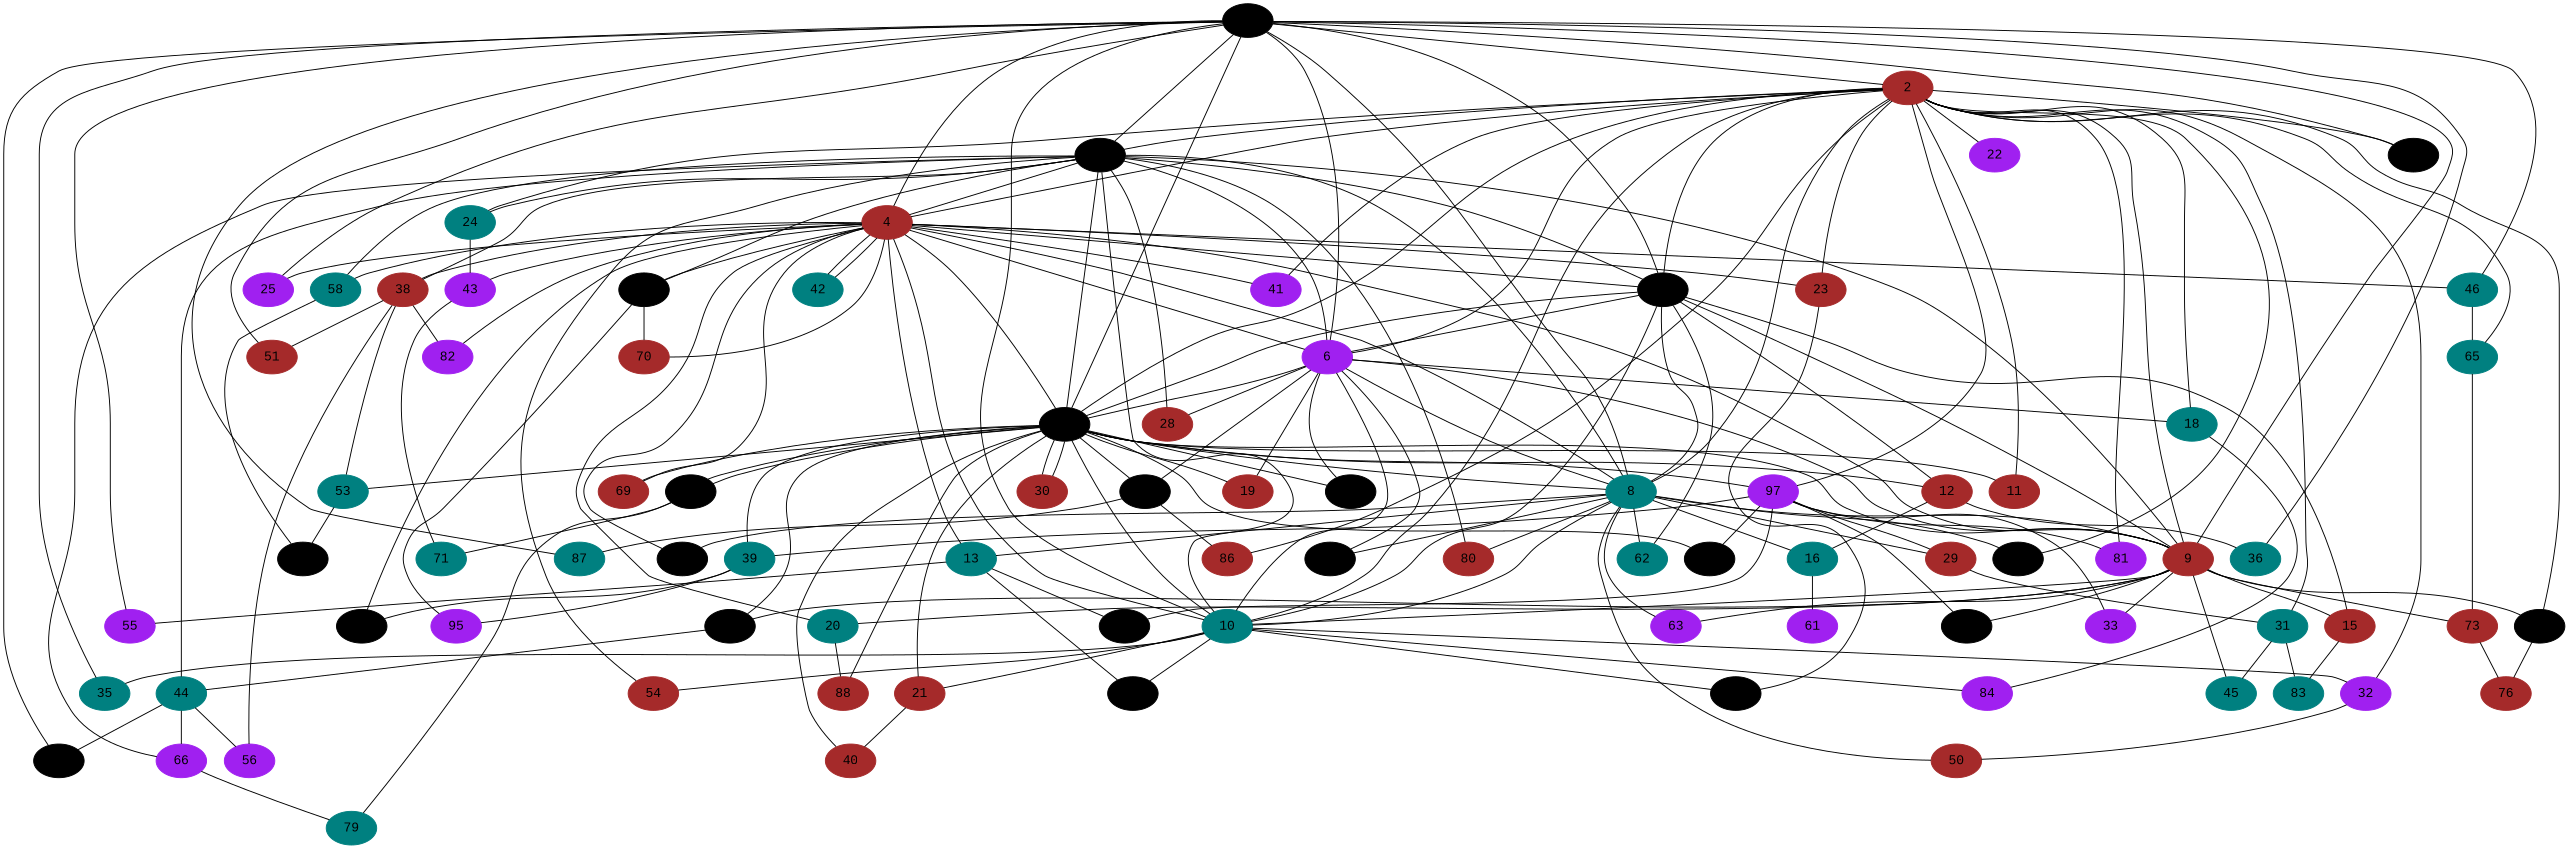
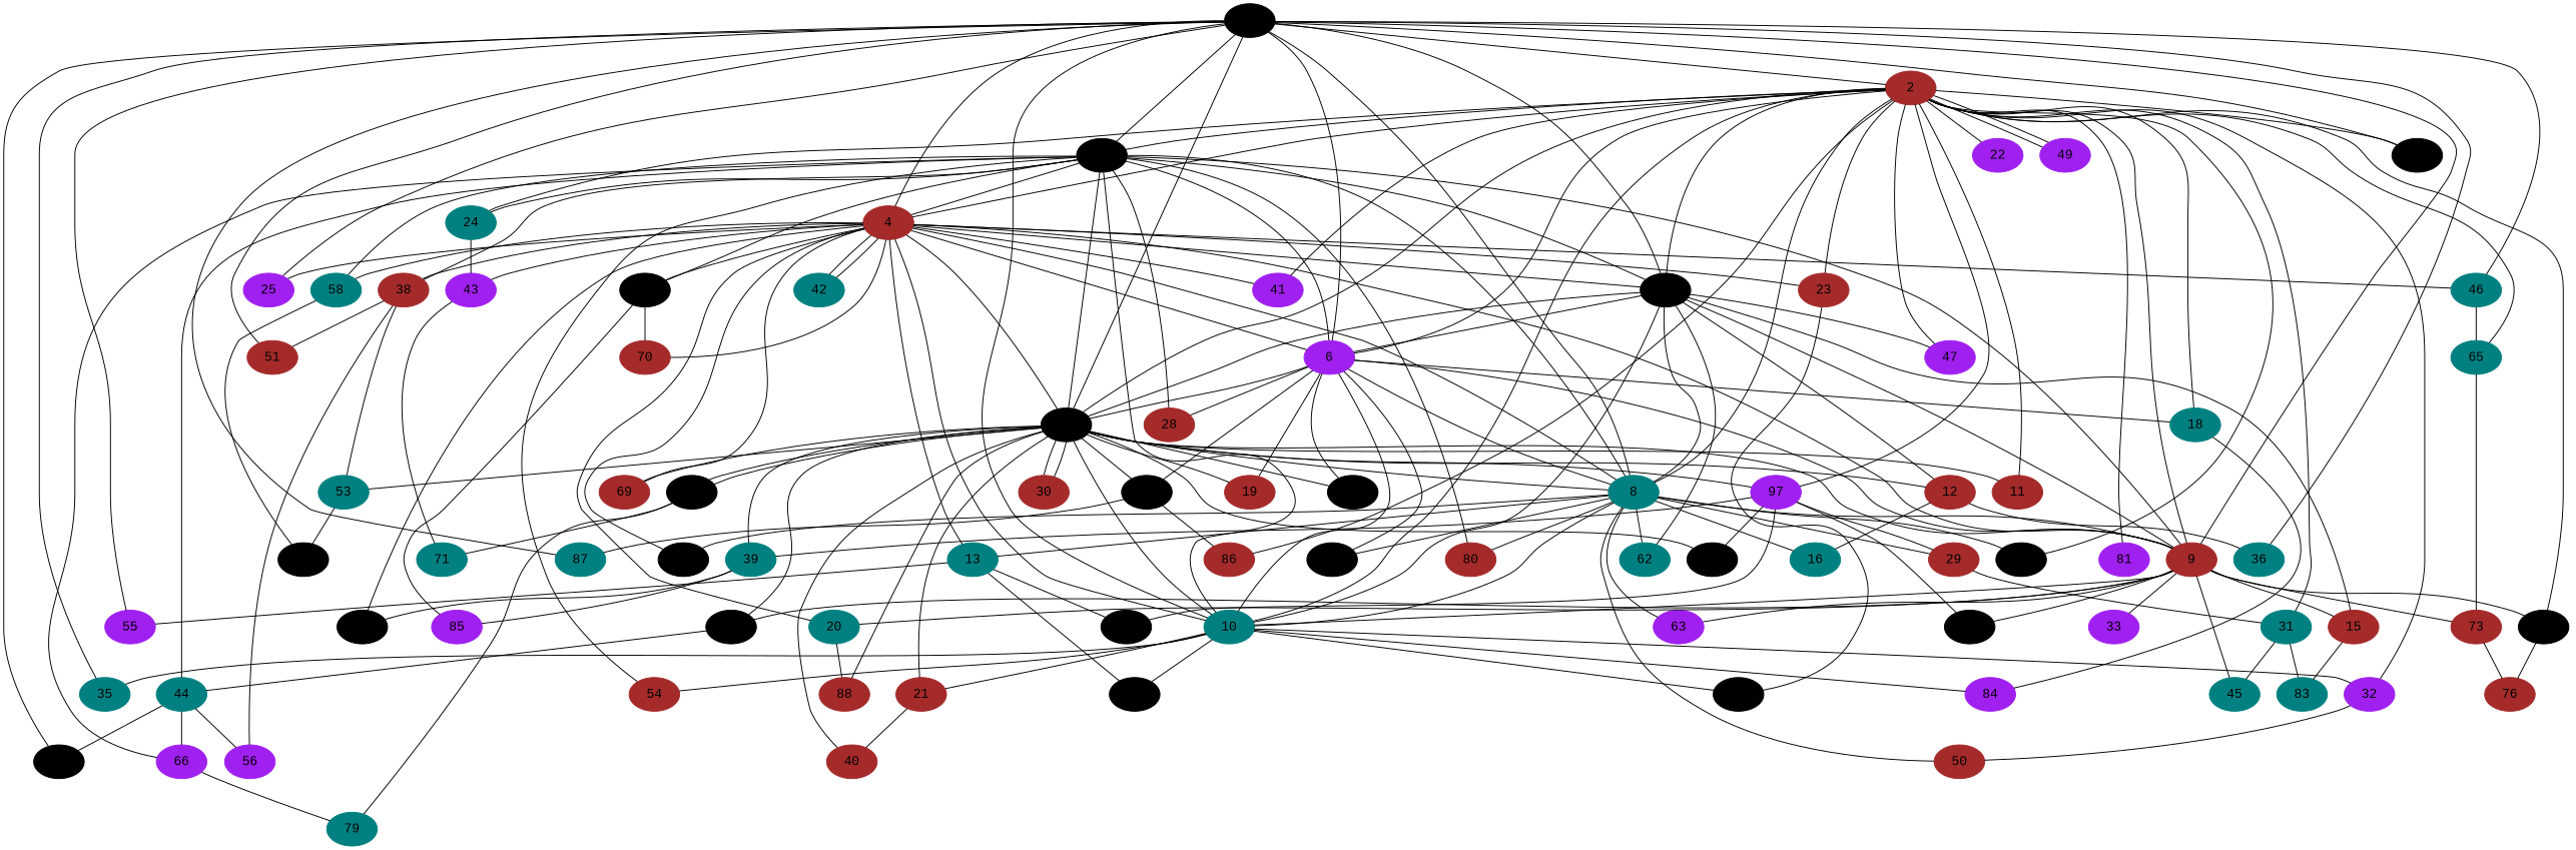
  graph {
    fontname="Liberation Mono"
    node [color=brown fontname="Liberation Mono" style=filled]
    edge [fontname="Liberation Mono"]
    1 [color=black]
    2
    3 [color=black]
    4
    5 [color=black]
    6 [color=purple]
    7 [color=black]
    8 [color=teal]
    9
    10 [color=teal]
    25 [color=purple]
    35 [color=teal]
    36 [color=teal]
    46 [color=teal]
    51
    55 [color=purple]
    68 [color=black]
    77 [color=black]
    87 [color=teal]
    11
    17 [color=black]
    18 [color=teal]
    22 [color=purple]
    23
    24 [color=teal]
    26 [color=black]
    n27 [color=purple label=97]
    31 [color=teal]
    32 [color=purple]
    41 [color=purple]
+   47 [color=purple]
+   49 [color=purple]
    65 [color=teal]
    81 [color=purple]
    86
    28
    38
    44 [color=teal]
    54
    58 [color=teal]
    60 [color=black]
    66 [color=purple]
    80
    13 [color=teal]
    20 [color=teal]
    42 [color=teal]
    43 [color=purple]
    69
    70
    74 [color=black]
    75 [color=black]
-   82 [color=purple]
    12
    15
    62 [color=teal]
    14 [color=black]
    19
    48 [color=black]
    72 [color=black]
    21
    30
    34 [color=black]
    39 [color=teal]
    40
    52 [color=black]
    53 [color=teal]
    67 [color=black]
    88
    16 [color=teal]
    29
    50
    63 [color=purple]
    33 [color=purple]
    45 [color=teal]
    73
    89 [color=black]
    37 [color=black]
    78 [color=black]
    84 [color=purple]
    76
    59 [color=black]
    83 [color=teal]
    56 [color=purple]
    64 [color=black]
-   85 [color=purple label=95]
+   85 [color=purple]
    79 [color=teal]
    71 [color=teal]
-   61 [color=purple]
    1 -- 2
    1 -- 3
    1 -- 4
    1 -- 5
    1 -- 6
    1 -- 7
    1 -- 8
    1 -- 9
    1 -- 10
    1 -- 25
    1 -- 35
    1 -- 36
    1 -- 46
    1 -- 51
    1 -- 55
    1 -- 68
    1 -- 77
    1 -- 87
    2 -- 3
    2 -- 4
    2 -- 5
    2 -- 6
    2 -- 7
    2 -- 8
    2 -- 9
    2 -- 10
    2 -- 68
    2 -- 11
    2 -- 17
    2 -- 18
    2 -- 22
    2 -- 23
    2 -- 24
    2 -- 26
    2 -- n27
    2 -- 31
    2 -- 32
    2 -- 41
+   2 -- 47
+   2 -- 49
+   2 -- 49
    2 -- 65
    2 -- 81
    2 -- 86
    3 -- 4
    3 -- 5
    3 -- 6
    3 -- 7
    3 -- 8
    3 -- 9
    3 -- 10
    3 -- 24
    3 -- 28
    3 -- 38
    3 -- 44
    3 -- 54
    3 -- 58
    3 -- 60
    3 -- 66
    3 -- 80
    4 -- 5
    4 -- 6
    4 -- 7
    4 -- 8
    4 -- 9
    4 -- 10
    4 -- 25
    4 -- 46
    4 -- 23
    4 -- 41
    4 -- 38
    4 -- 58
    4 -- 60
    4 -- 13
    4 -- 20
    4 -- 42
    4 -- 42
    4 -- 43
    4 -- 69
    4 -- 70
    4 -- 74
    4 -- 75
-   4 -- 82
    5 -- 6
    5 -- 7
    5 -- 8
    5 -- 9
    5 -- 10
+   5 -- 47
    5 -- 12
    5 -- 15
    5 -- 62
    6 -- 7
    6 -- 8
    6 -- 9
    6 -- 10
    6 -- 18
    6 -- 28
    6 -- 14
    6 -- 19
    6 -- 48
    6 -- 72
    7 -- 8
    7 -- 9
    7 -- 10
    7 -- 11
    7 -- n27
    7 -- 69
    7 -- 12
    7 -- 14
    7 -- 19
    7 -- 48
    7 -- 21
    7 -- 30
    7 -- 30
    7 -- 34
    7 -- 39
    7 -- 40
    7 -- 52
    7 -- 52
    7 -- 53
    7 -- 67
    7 -- 88
    8 -- 9
    8 -- 10
    8 -- 26
    8 -- 80
    8 -- 13
    8 -- 74
    8 -- 62
    8 -- 72
    8 -- 16
    8 -- 29
    8 -- 50
    8 -- 63
    9 -- 10
    9 -- 17
    9 -- 20
    9 -- 15
    9 -- 34
    9 -- 63
    9 -- 33
    9 -- 45
    9 -- 73
    9 -- 89
    10 -- 35
    10 -- 32
    10 -- 54
    10 -- 21
    10 -- 37
    10 -- 78
    10 -- 84
    46 -- 65
    17 -- 76
    18 -- 84
    23 -- 78
    24 -- 43
-   n27 -- 81
    n27 -- 39
    n27 -- 67
    n27 -- 29
-   n27 -- 33
    n27 -- 89
    n27 -- 59
    31 -- 45
    31 -- 83
    32 -- 50
    65 -- 73
    38 -- 51
-   38 -- 82
    38 -- 53
    38 -- 56
    44 -- 77
    44 -- 66
    44 -- 56
    58 -- 64
    60 -- 70
    60 -- 85
    66 -- 79
    13 -- 55
    13 -- 37
    13 -- 59
    20 -- 88
    43 -- 71
    12 -- 36
    12 -- 16
    15 -- 83
    48 -- 87
    48 -- 86
    21 -- 40
    34 -- 44
    39 -- 75
    39 -- 85
    52 -- 79
    52 -- 71
    53 -- 64
-   16 -- 61
    29 -- 31
    73 -- 76
  }
